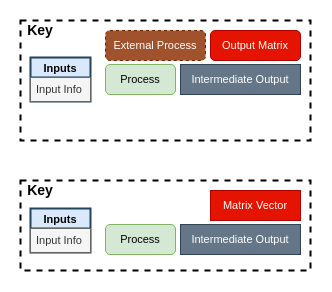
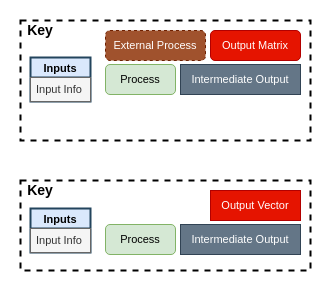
  <mxCell id="0" />
  <mxCell id="1" parent="0" />
  <mxCell id="2" value="" style="group" parent="1" vertex="1" connectable="0"><mxGeometry x="20" y="20" width="290" height="120" as="geometry" /></mxCell>
  <mxCell id="3" value="" style="rounded=0;whiteSpace=wrap;html=1;dashed=1;strokeWidth=2;" parent="2" vertex="1"><mxGeometry width="290" height="120" as="geometry" /></mxCell>
  <mxCell id="4" value="&lt;b style=&quot;font-size: 14px&quot;&gt;Key&lt;/b&gt;" style="text;html=1;strokeColor=none;fillColor=none;align=center;verticalAlign=middle;whiteSpace=wrap;rounded=0;dashed=1;" parent="2" vertex="1"><mxGeometry width="40" height="20" as="geometry" /></mxCell>
  <mxCell id="5" value="Inputs" style="swimlane;fontStyle=1;childLayout=stackLayout;horizontal=1;startSize=20;fillColor=#dae8fc;horizontalStack=0;resizeParent=1;resizeParentMax=0;resizeLast=0;collapsible=1;marginBottom=0;rounded=0;glass=0;fontSize=11;align=center;strokeWidth=2;strokeColor=#23445D;" parent="2" vertex="1"><mxGeometry x="10" y="37" width="60" height="44" as="geometry" /></mxCell>
  <mxCell id="6" value="Input Info" style="text;strokeColor=#666666;fillColor=#f5f5f5;align=left;verticalAlign=middle;spacingLeft=4;spacingRight=4;overflow=hidden;rotatable=0;points=[[0,0.5],[1,0.5]];portConstraint=eastwest;fontSize=11;whiteSpace=wrap;fontColor=#333333;" parent="5" vertex="1"><mxGeometry y="20" width="60" height="24" as="geometry" /></mxCell>
  <mxCell id="7" value="&lt;font style=&quot;font-size: 11px&quot;&gt;Process&lt;/font&gt;" style="rounded=1;whiteSpace=wrap;html=1;fillColor=#d5e8d4;strokeColor=#82b366;" parent="2" vertex="1"><mxGeometry x="85" y="44" width="70" height="30" as="geometry" /></mxCell>
  <mxCell id="8" value="&lt;font style=&quot;font-size: 11px&quot;&gt;External Process&lt;/font&gt;" style="rounded=1;whiteSpace=wrap;html=1;fillColor=#a0522d;strokeColor=#6D1F00;fontColor=#ffffff;dashed=1;" parent="2" vertex="1"><mxGeometry x="85" y="10" width="100" height="30" as="geometry" /></mxCell>
  <mxCell id="9" value="Intermediate Output" style="rounded=0;whiteSpace=wrap;html=1;strokeWidth=1;fillColor=#647687;strokeColor=#314354;fontSize=11;fontColor=#ffffff;" parent="2" vertex="1"><mxGeometry x="160" y="44" width="120" height="30" as="geometry" /></mxCell>
  <mxCell id="10" value="Output Matrix" style="whiteSpace=wrap;html=1;strokeWidth=1;fillColor=#e51400;strokeColor=#B20000;fontSize=11;fontColor=#ffffff;rounded=1;" parent="2" vertex="1"><mxGeometry x="190" y="10" width="90" height="30" as="geometry" /></mxCell>
  <mxCell id="11" value="" style="group" parent="1" vertex="1" connectable="0"><mxGeometry x="20" y="180" width="290" height="90" as="geometry" /></mxCell>
  <mxCell id="12" value="" style="rounded=0;whiteSpace=wrap;html=1;dashed=1;strokeWidth=2;" parent="11" vertex="1"><mxGeometry width="290" height="90" as="geometry" /></mxCell>
  <mxCell id="13" value="&lt;b style=&quot;font-size: 14px&quot;&gt;Key&lt;/b&gt;" style="text;html=1;strokeColor=none;fillColor=none;align=center;verticalAlign=middle;whiteSpace=wrap;rounded=0;dashed=1;" parent="11" vertex="1"><mxGeometry width="40" height="20" as="geometry" /></mxCell>
  <mxCell id="14" value="Inputs" style="swimlane;fontStyle=1;childLayout=stackLayout;horizontal=1;startSize=20;fillColor=#dae8fc;horizontalStack=0;resizeParent=1;resizeParentMax=0;resizeLast=0;collapsible=1;marginBottom=0;rounded=0;glass=0;fontSize=11;align=center;strokeWidth=2;strokeColor=#23445D;" parent="11" vertex="1"><mxGeometry x="10" y="28" width="60" height="44" as="geometry" /></mxCell>
  <mxCell id="15" value="Input Info" style="text;strokeColor=#666666;fillColor=#f5f5f5;align=left;verticalAlign=middle;spacingLeft=4;spacingRight=4;overflow=hidden;rotatable=0;points=[[0,0.5],[1,0.5]];portConstraint=eastwest;fontSize=11;whiteSpace=wrap;fontColor=#333333;" parent="14" vertex="1"><mxGeometry y="20" width="60" height="24" as="geometry" /></mxCell>
  <mxCell id="16" value="&lt;font style=&quot;font-size: 11px&quot;&gt;Process&lt;/font&gt;" style="rounded=1;whiteSpace=wrap;html=1;fillColor=#d5e8d4;strokeColor=#82b366;" parent="11" vertex="1"><mxGeometry x="85" y="44" width="70" height="30" as="geometry" /></mxCell>
  <mxCell id="17" value="Intermediate Output" style="rounded=0;whiteSpace=wrap;html=1;strokeWidth=1;fillColor=#647687;strokeColor=#314354;fontSize=11;fontColor=#ffffff;" parent="11" vertex="1"><mxGeometry x="160" y="44" width="120" height="30" as="geometry" /></mxCell>
- <mxCell id="18" value="Matrix Vector" style="rounded=0;whiteSpace=wrap;html=1;strokeWidth=1;fillColor=#e51400;strokeColor=#B20000;fontSize=11;fontColor=#ffffff;" parent="11" vertex="1"><mxGeometry x="190" y="10" width="90" height="30" as="geometry" /></mxCell>
+ <mxCell id="18" value="Output Vector" style="rounded=0;whiteSpace=wrap;html=1;strokeWidth=1;fillColor=#e51400;strokeColor=#B20000;fontSize=11;fontColor=#ffffff;" parent="11" vertex="1"><mxGeometry x="190" y="10" width="90" height="30" as="geometry" /></mxCell>
